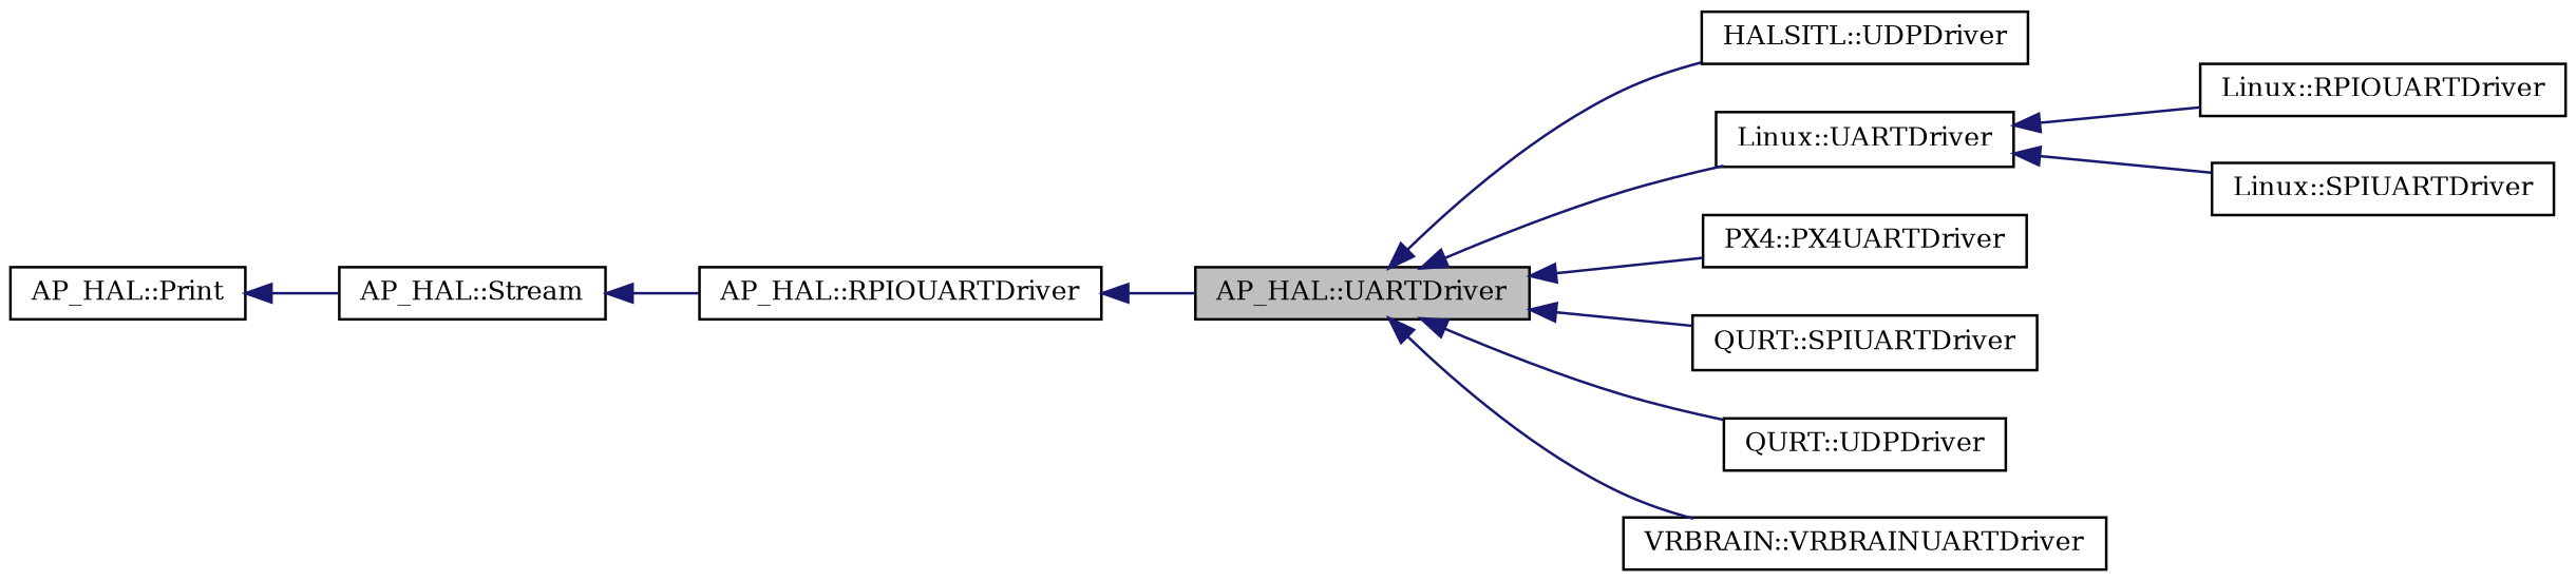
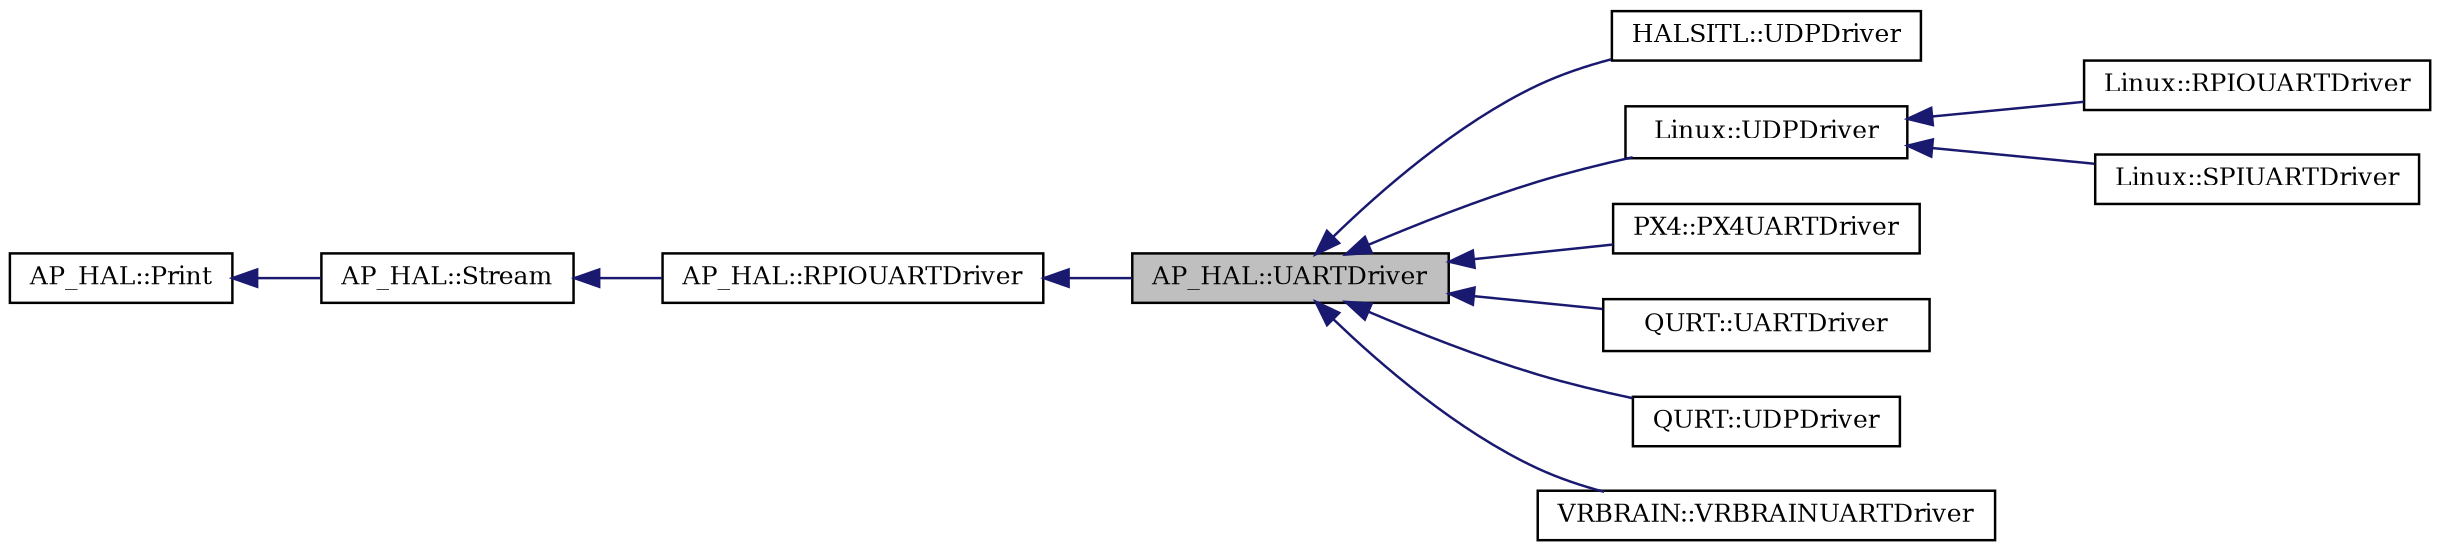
  digraph {
    fontname="DejaVu Serif"
    rankdir=LR
    node [color=black fillcolor=white fontname="DejaVu Serif" fontsize=10 shape=record style=filled]
    edge [color=midnightblue dir=back fontname="DejaVu Serif" fontsize=10 labelfontname=Helvetica labelfontsize=10 style=solid]
    n1 [fillcolor=grey75 fontcolor=black height=0.2 label="AP_HAL::UARTDriver" width=0.4]
    n2 [height=0.2 label="HALSITL::UDPDriver" width=0.4]
-   n3 [height=0.2 label="Linux::UARTDriver" width=0.4]
+   n3 [height=0.2 label="Linux::UDPDriver" width=0.4]
    n4 [height=0.2 label="PX4::PX4UARTDriver" width=0.4]
-   n5 [height=0.2 label="QURT::SPIUARTDriver" width=0.4]
+   n5 [height=0.2 label="QURT::UARTDriver" width=0.4]
    n6 [height=0.2 label="QURT::UDPDriver" width=0.4]
    n7 [height=0.2 label="VRBRAIN::VRBRAINUARTDriver" width=0.4]
    n8 [height=0.2 label="Linux::RPIOUARTDriver" width=0.4]
    n9 [height=0.2 label="Linux::SPIUARTDriver" width=0.4]
    n10 [height=0.2 label="AP_HAL::RPIOUARTDriver" width=0.4]
    n11 [height=0.2 label="AP_HAL::Stream" width=0.4]
    n12 [height=0.2 label="AP_HAL::Print" width=0.4]
    n1 -> n2
    n1 -> n3
    n1 -> n4
    n1 -> n5
    n1 -> n6
    n1 -> n7
    n3 -> n8
    n3 -> n9
    n10 -> n1
    n11 -> n10
    n12 -> n11
  }
